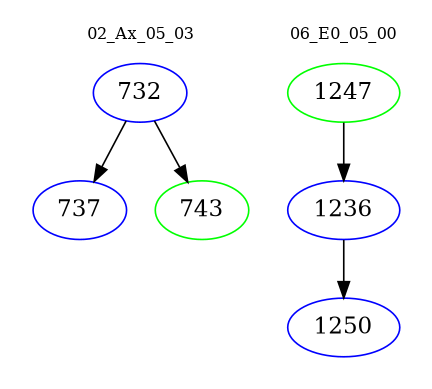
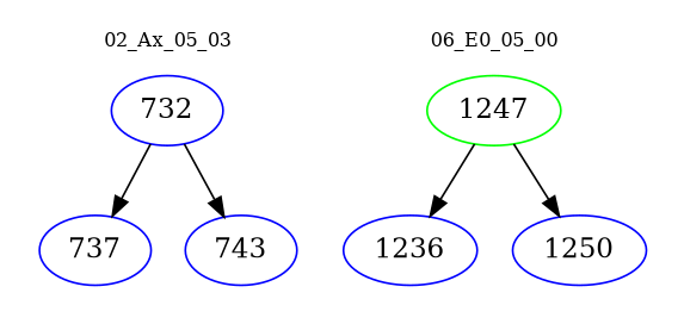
  digraph {
    node [color=blue]
    edge [color=black]
    n1 [label=732]
    n2 [label=737]
-   n3 [color=green label=743]
+   n3 [label=743]
    n4 [color=green label=1247]
    n5 [label=1236]
    n6 [label=1250]
    subgraph cluster_1 {
      color=white
      fontsize=10
      label="02_Ax_05_03"
      n1
      n2
      n3
    }
    subgraph cluster_2 {
      color=white
      fontsize=10
      label="06_E0_05_00"
      n4
      n5
      n6
    }
    n1 -> n2
    n1 -> n3
    n4 -> n5
-   n5 -> n6
+   n4 -> n6
  }
